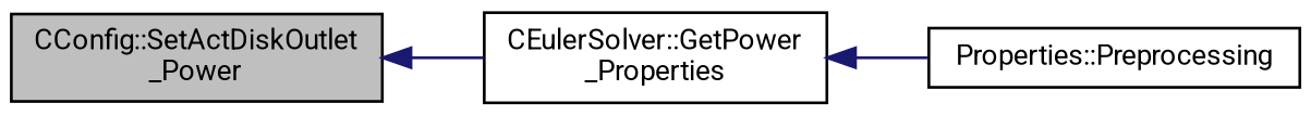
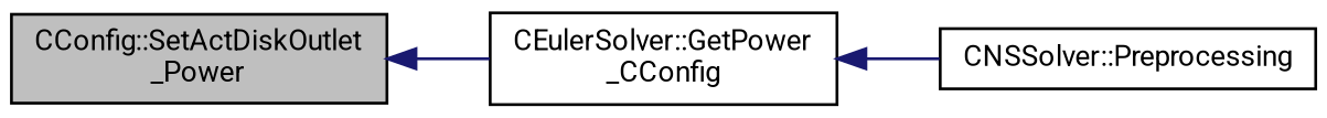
  digraph {
    fontname=Roboto
    rankdir=LR
    node [color=black fillcolor=white fontname=Roboto fontsize=10 shape=record style=filled]
    edge [color=midnightblue dir=back fontname=Roboto fontsize=10 labelfontname=Helvetica labelfontsize=10 style=solid]
    n1 [fillcolor=grey75 fontcolor=black height=0.2 label="CConfig::SetActDiskOutlet\l_Power" width=0.4]
-   n2 [height=0.2 label="CEulerSolver::GetPower\l_Properties" width=0.4]
-   n3 [height=0.2 label="Properties::Preprocessing" width=0.4]
+   n2 [height=0.2 label="CEulerSolver::GetPower\l_CConfig" width=0.4]
+   n3 [height=0.2 label="CNSSolver::Preprocessing" width=0.4]
    n1 -> n2
    n2 -> n3
  }
